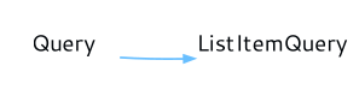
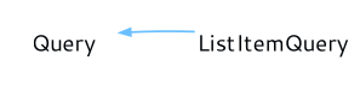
  digraph {
    rankdir=LR
    node [fontcolor="#010509FF" fontname="Segoe UI" fontsize=11 margin=0.01 shape=none]
    n1 [label=Query]
    n2 [label=ListItemQuery]
-   n1 -> n2 [arrowsize=0.5 color="#69BFFFFF"]
+   n2 -> n1 [arrowsize=0.5 color="#69BFFFFF"]
  }
